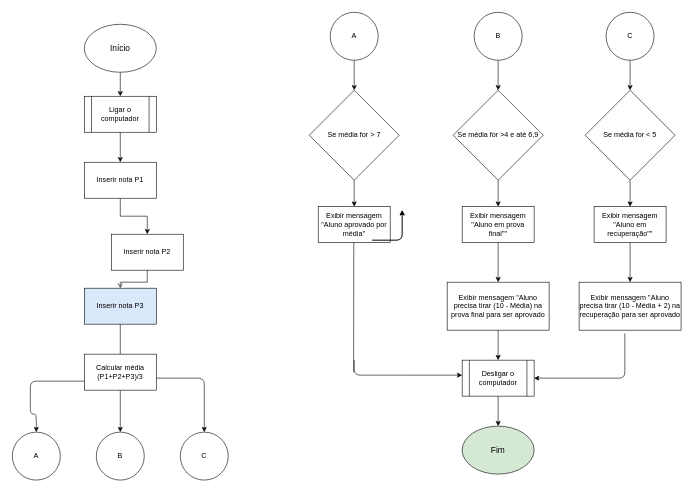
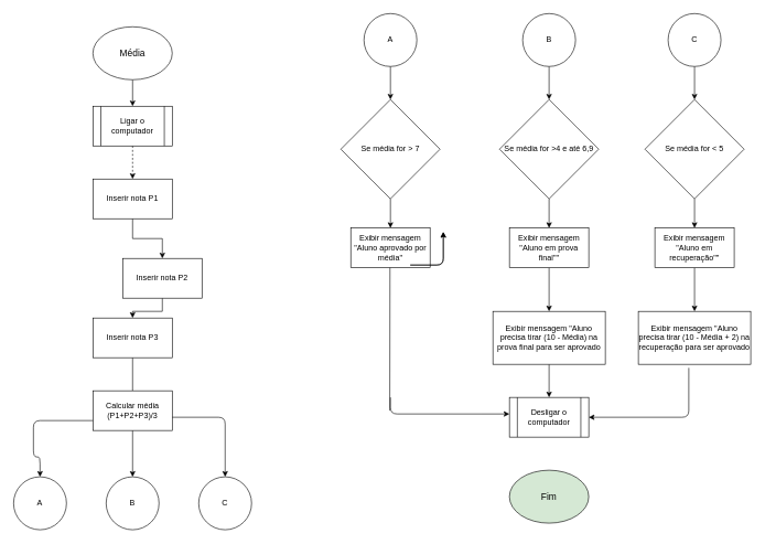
  <mxCell id="0" />
  <mxCell id="1" parent="0" />
  <mxCell id="2" value="" style="edgeStyle=orthogonalEdgeStyle;rounded=0;orthogonalLoop=1;jettySize=auto;html=1;" edge="1" parent="1" source="3" target="5"><mxGeometry relative="1" as="geometry" /></mxCell>
- <mxCell id="3" value="&lt;font style=&quot;font-size: 14px&quot;&gt;Início&lt;/font&gt;" style="ellipse;whiteSpace=wrap;html=1;" vertex="1" parent="1"><mxGeometry x="140" y="40" width="120" height="80" as="geometry" /></mxCell>
- <mxCell id="4" value="" style="edgeStyle=orthogonalEdgeStyle;rounded=0;orthogonalLoop=1;jettySize=auto;html=1;" edge="1" parent="1" source="5" target="7"><mxGeometry relative="1" as="geometry" /></mxCell>
+ <mxCell id="3" value="&lt;font style=&quot;font-size: 14px&quot;&gt;Média&lt;/font&gt;" style="ellipse;whiteSpace=wrap;html=1;" vertex="1" parent="1"><mxGeometry x="140" y="40" width="120" height="80" as="geometry" /></mxCell>
+ <mxCell id="4" value="" style="edgeStyle=orthogonalEdgeStyle;rounded=0;orthogonalLoop=1;jettySize=auto;html=1;dashed=1;" edge="1" parent="1" source="5" target="7"><mxGeometry relative="1" as="geometry" /></mxCell>
  <mxCell id="5" value="Ligar o computador" style="shape=process;whiteSpace=wrap;html=1;backgroundOutline=1;" vertex="1" parent="1"><mxGeometry x="140" y="160" width="120" height="60" as="geometry" /></mxCell>
  <mxCell id="6" value="" style="edgeStyle=orthogonalEdgeStyle;rounded=0;orthogonalLoop=1;jettySize=auto;html=1;" edge="1" parent="1" source="7" target="9"><mxGeometry relative="1" as="geometry" /></mxCell>
  <mxCell id="7" value="Inserir nota P1" style="rounded=0;whiteSpace=wrap;html=1;" vertex="1" parent="1"><mxGeometry x="140" y="270" width="120" height="60" as="geometry" /></mxCell>
- <mxCell id="8" value="" style="edgeStyle=orthogonalEdgeStyle;rounded=0;orthogonalLoop=1;jettySize=auto;html=1;endArrow=open;" edge="1" parent="1" source="9" target="11"><mxGeometry relative="1" as="geometry" /></mxCell>
+ <mxCell id="8" value="" style="edgeStyle=orthogonalEdgeStyle;rounded=0;orthogonalLoop=1;jettySize=auto;html=1;" edge="1" parent="1" source="9" target="11"><mxGeometry relative="1" as="geometry" /></mxCell>
  <mxCell id="9" value="Inserir nota P2" style="rounded=0;whiteSpace=wrap;html=1;" vertex="1" parent="1"><mxGeometry x="185" y="390" width="120" height="60" as="geometry" /></mxCell>
  <mxCell id="10" value="" style="edgeStyle=orthogonalEdgeStyle;rounded=0;orthogonalLoop=1;jettySize=auto;html=1;endArrow=none;" edge="1" parent="1" source="11" target="16"><mxGeometry relative="1" as="geometry" /></mxCell>
- <mxCell id="11" value="Inserir nota P3" style="rounded=0;whiteSpace=wrap;html=1;fillColor=#dae8fc;" vertex="1" parent="1"><mxGeometry x="140" y="480" width="120" height="60" as="geometry" /></mxCell>
+ <mxCell id="11" value="Inserir nota P3" style="rounded=0;whiteSpace=wrap;html=1;" vertex="1" parent="1"><mxGeometry x="140" y="480" width="120" height="60" as="geometry" /></mxCell>
  <mxCell id="12" value="C" style="ellipse;whiteSpace=wrap;html=1;aspect=fixed;" vertex="1" parent="1"><mxGeometry x="300" y="720" width="80" height="80" as="geometry" /></mxCell>
  <mxCell id="13" value="A" style="ellipse;whiteSpace=wrap;html=1;aspect=fixed;" vertex="1" parent="1"><mxGeometry x="20" y="720" width="80" height="80" as="geometry" /></mxCell>
  <mxCell id="14" value="B" style="ellipse;whiteSpace=wrap;html=1;aspect=fixed;" vertex="1" parent="1"><mxGeometry x="160" y="720" width="80" height="80" as="geometry" /></mxCell>
  <mxCell id="15" value="" style="edgeStyle=orthogonalEdgeStyle;rounded=0;orthogonalLoop=1;jettySize=auto;html=1;" edge="1" parent="1" source="16" target="14"><mxGeometry relative="1" as="geometry" /></mxCell>
  <mxCell id="16" value="Calcular média (P1+P2+P3)/3" style="rounded=0;whiteSpace=wrap;html=1;" vertex="1" parent="1"><mxGeometry x="140" y="590" width="120" height="60" as="geometry" /></mxCell>
  <mxCell id="17" value="" style="edgeStyle=orthogonalEdgeStyle;rounded=0;orthogonalLoop=1;jettySize=auto;html=1;" edge="1" parent="1" source="18" target="31"><mxGeometry relative="1" as="geometry" /></mxCell>
  <mxCell id="18" value="C" style="ellipse;whiteSpace=wrap;html=1;aspect=fixed;" vertex="1" parent="1"><mxGeometry x="1010" y="20" width="80" height="80" as="geometry" /></mxCell>
  <mxCell id="19" value="" style="edgeStyle=orthogonalEdgeStyle;rounded=0;orthogonalLoop=1;jettySize=auto;html=1;" edge="1" parent="1" source="20" target="24"><mxGeometry relative="1" as="geometry" /></mxCell>
  <mxCell id="20" value="A" style="ellipse;whiteSpace=wrap;html=1;aspect=fixed;" vertex="1" parent="1"><mxGeometry x="550" y="20" width="80" height="80" as="geometry" /></mxCell>
  <mxCell id="21" value="" style="edgeStyle=orthogonalEdgeStyle;rounded=0;orthogonalLoop=1;jettySize=auto;html=1;" edge="1" parent="1" source="22" target="27"><mxGeometry relative="1" as="geometry" /></mxCell>
  <mxCell id="22" value="B" style="ellipse;whiteSpace=wrap;html=1;aspect=fixed;" vertex="1" parent="1"><mxGeometry x="790" y="20" width="80" height="80" as="geometry" /></mxCell>
  <mxCell id="23" value="" style="edgeStyle=orthogonalEdgeStyle;rounded=0;orthogonalLoop=1;jettySize=auto;html=1;" edge="1" parent="1" source="24" target="25"><mxGeometry relative="1" as="geometry" /></mxCell>
  <mxCell id="24" value="Se média for &amp;gt; 7" style="rhombus;whiteSpace=wrap;html=1;" vertex="1" parent="1"><mxGeometry x="515" y="150" width="150" height="150" as="geometry" /></mxCell>
  <mxCell id="25" value="Exibir mensagem &quot;Aluno aprovado por média&quot;" style="rounded=0;whiteSpace=wrap;html=1;" vertex="1" parent="1"><mxGeometry x="530" y="344" width="120" height="60" as="geometry" /></mxCell>
  <mxCell id="26" value="" style="edgeStyle=orthogonalEdgeStyle;rounded=0;orthogonalLoop=1;jettySize=auto;html=1;" edge="1" parent="1" source="27" target="29"><mxGeometry relative="1" as="geometry" /></mxCell>
  <mxCell id="27" value="Se média for &amp;gt;4 e até 6,9" style="rhombus;whiteSpace=wrap;html=1;" vertex="1" parent="1"><mxGeometry x="755" y="150" width="150" height="150" as="geometry" /></mxCell>
  <mxCell id="28" value="" style="edgeStyle=orthogonalEdgeStyle;rounded=0;orthogonalLoop=1;jettySize=auto;html=1;" edge="1" parent="1" source="29" target="35"><mxGeometry relative="1" as="geometry" /></mxCell>
  <mxCell id="29" value="Exibir mensagem &quot;Aluno em prova final&quot;&quot;" style="rounded=0;whiteSpace=wrap;html=1;" vertex="1" parent="1"><mxGeometry x="770" y="344" width="120" height="60" as="geometry" /></mxCell>
  <mxCell id="30" value="" style="edgeStyle=orthogonalEdgeStyle;rounded=0;orthogonalLoop=1;jettySize=auto;html=1;" edge="1" parent="1" source="31" target="33"><mxGeometry relative="1" as="geometry" /></mxCell>
  <mxCell id="31" value="Se média for &amp;lt; 5" style="rhombus;whiteSpace=wrap;html=1;" vertex="1" parent="1"><mxGeometry x="975" y="150" width="150" height="150" as="geometry" /></mxCell>
  <mxCell id="32" value="" style="edgeStyle=orthogonalEdgeStyle;rounded=0;orthogonalLoop=1;jettySize=auto;html=1;" edge="1" parent="1" source="33" target="36"><mxGeometry relative="1" as="geometry" /></mxCell>
  <mxCell id="33" value="Exibir mensagem &quot;Aluno em recuperação&quot;&quot;" style="rounded=0;whiteSpace=wrap;html=1;" vertex="1" parent="1"><mxGeometry x="990" y="344" width="120" height="60" as="geometry" /></mxCell>
  <mxCell id="34" value="" style="edgeStyle=orthogonalEdgeStyle;rounded=0;orthogonalLoop=1;jettySize=auto;html=1;" edge="1" parent="1" source="35" target="38"><mxGeometry relative="1" as="geometry" /></mxCell>
  <mxCell id="35" value="Exibir mensagem &quot;Aluno precisa tirar (10 - Média) na prova final para ser aprovado" style="rounded=0;whiteSpace=wrap;html=1;" vertex="1" parent="1"><mxGeometry x="745" y="470" width="170" height="80" as="geometry" /></mxCell>
  <mxCell id="36" value="Exibir mensagem &quot;Aluno precisa tirar (10 - Média + 2) na recuperação para ser aprovado" style="rounded=0;whiteSpace=wrap;html=1;" vertex="1" parent="1"><mxGeometry x="965" y="470" width="170" height="80" as="geometry" /></mxCell>
- <mxCell id="37" value="" style="edgeStyle=orthogonalEdgeStyle;rounded=0;orthogonalLoop=1;jettySize=auto;html=1;" edge="1" parent="1" source="38" target="39"><mxGeometry relative="1" as="geometry" /></mxCell>
  <mxCell id="38" value="Desligar o computador" style="shape=process;whiteSpace=wrap;html=1;backgroundOutline=1;" vertex="1" parent="1"><mxGeometry x="770" y="600" width="120" height="60" as="geometry" /></mxCell>
  <mxCell id="39" value="&lt;font style=&quot;font-size: 14px&quot;&gt;Fim&lt;/font&gt;" style="ellipse;whiteSpace=wrap;html=1;fillColor=#d5e8d4;" vertex="1" parent="1"><mxGeometry x="770" y="710" width="120" height="80" as="geometry" /></mxCell>
  <mxCell id="40" value="" style="endArrow=none;html=1;" edge="1" parent="1"><mxGeometry width="50" height="50" relative="1" as="geometry"><mxPoint x="589.33" y="404" as="sourcePoint" /><mxPoint x="589" y="620" as="targetPoint" /></mxGeometry></mxCell>
  <mxCell id="41" value="" style="edgeStyle=segmentEdgeStyle;endArrow=classic;html=1;entryX=0;entryY=0.417;entryDx=0;entryDy=0;entryPerimeter=0;" edge="1" parent="1" target="38"><mxGeometry width="50" height="50" relative="1" as="geometry"><mxPoint x="590" y="600" as="sourcePoint" /><mxPoint x="760" y="625" as="targetPoint" /><Array as="points"><mxPoint x="590" y="625" /></Array></mxGeometry></mxCell>
  <mxCell id="42" value="" style="edgeStyle=segmentEdgeStyle;endArrow=classic;html=1;exitX=0;exitY=0.75;exitDx=0;exitDy=0;entryX=0.5;entryY=0;entryDx=0;entryDy=0;" edge="1" parent="1" source="16" target="13"><mxGeometry width="50" height="50" relative="1" as="geometry"><mxPoint x="50" y="630" as="sourcePoint" /><mxPoint x="100" y="690" as="targetPoint" /><Array as="points"><mxPoint x="50" y="635" /><mxPoint x="50" y="690" /><mxPoint x="60" y="690" /></Array></mxGeometry></mxCell>
  <mxCell id="43" value="" style="edgeStyle=segmentEdgeStyle;endArrow=classic;html=1;" edge="1" parent="1"><mxGeometry width="50" height="50" relative="1" as="geometry"><mxPoint x="620" y="400" as="sourcePoint" /><mxPoint x="670" y="350" as="targetPoint" /></mxGeometry></mxCell>
  <mxCell id="44" value="" style="edgeStyle=segmentEdgeStyle;endArrow=classic;html=1;" edge="1" parent="1"><mxGeometry width="50" height="50" relative="1" as="geometry"><mxPoint x="620" y="400" as="sourcePoint" /><mxPoint x="670" y="350" as="targetPoint" /></mxGeometry></mxCell>
  <mxCell id="45" value="" style="edgeStyle=segmentEdgeStyle;endArrow=classic;html=1;entryX=0.5;entryY=0;entryDx=0;entryDy=0;" edge="1" parent="1" target="12"><mxGeometry width="50" height="50" relative="1" as="geometry"><mxPoint x="260" y="630" as="sourcePoint" /><mxPoint x="310" y="580" as="targetPoint" /></mxGeometry></mxCell>
  <mxCell id="46" value="" style="edgeStyle=segmentEdgeStyle;endArrow=classic;html=1;entryX=1;entryY=0.5;entryDx=0;entryDy=0;exitX=0.449;exitY=1.067;exitDx=0;exitDy=0;exitPerimeter=0;" edge="1" parent="1" source="36" target="38"><mxGeometry width="50" height="50" relative="1" as="geometry"><mxPoint x="1040" y="630" as="sourcePoint" /><mxPoint x="1050" y="580" as="targetPoint" /><Array as="points"><mxPoint x="1041" y="630" /></Array></mxGeometry></mxCell>
